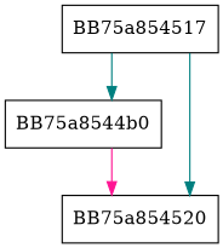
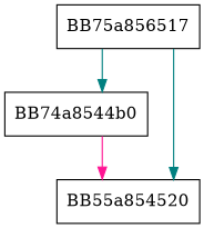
  digraph {
    splines=ortho
    node [shape=box]
    edge [color=teal]
-   BB75a8544b0
-   BB75a854520
-   BB75a854517
+   BB75a8544b0 [label=BB74a8544b0]
+   BB75a854520 [label=BB55a854520]
+   BB75a854517 [label=BB75a856517]
    BB75a8544b0 -> BB75a854520 [color=deeppink]
    BB75a854517 -> BB75a8544b0
    BB75a854517 -> BB75a854520
  }
